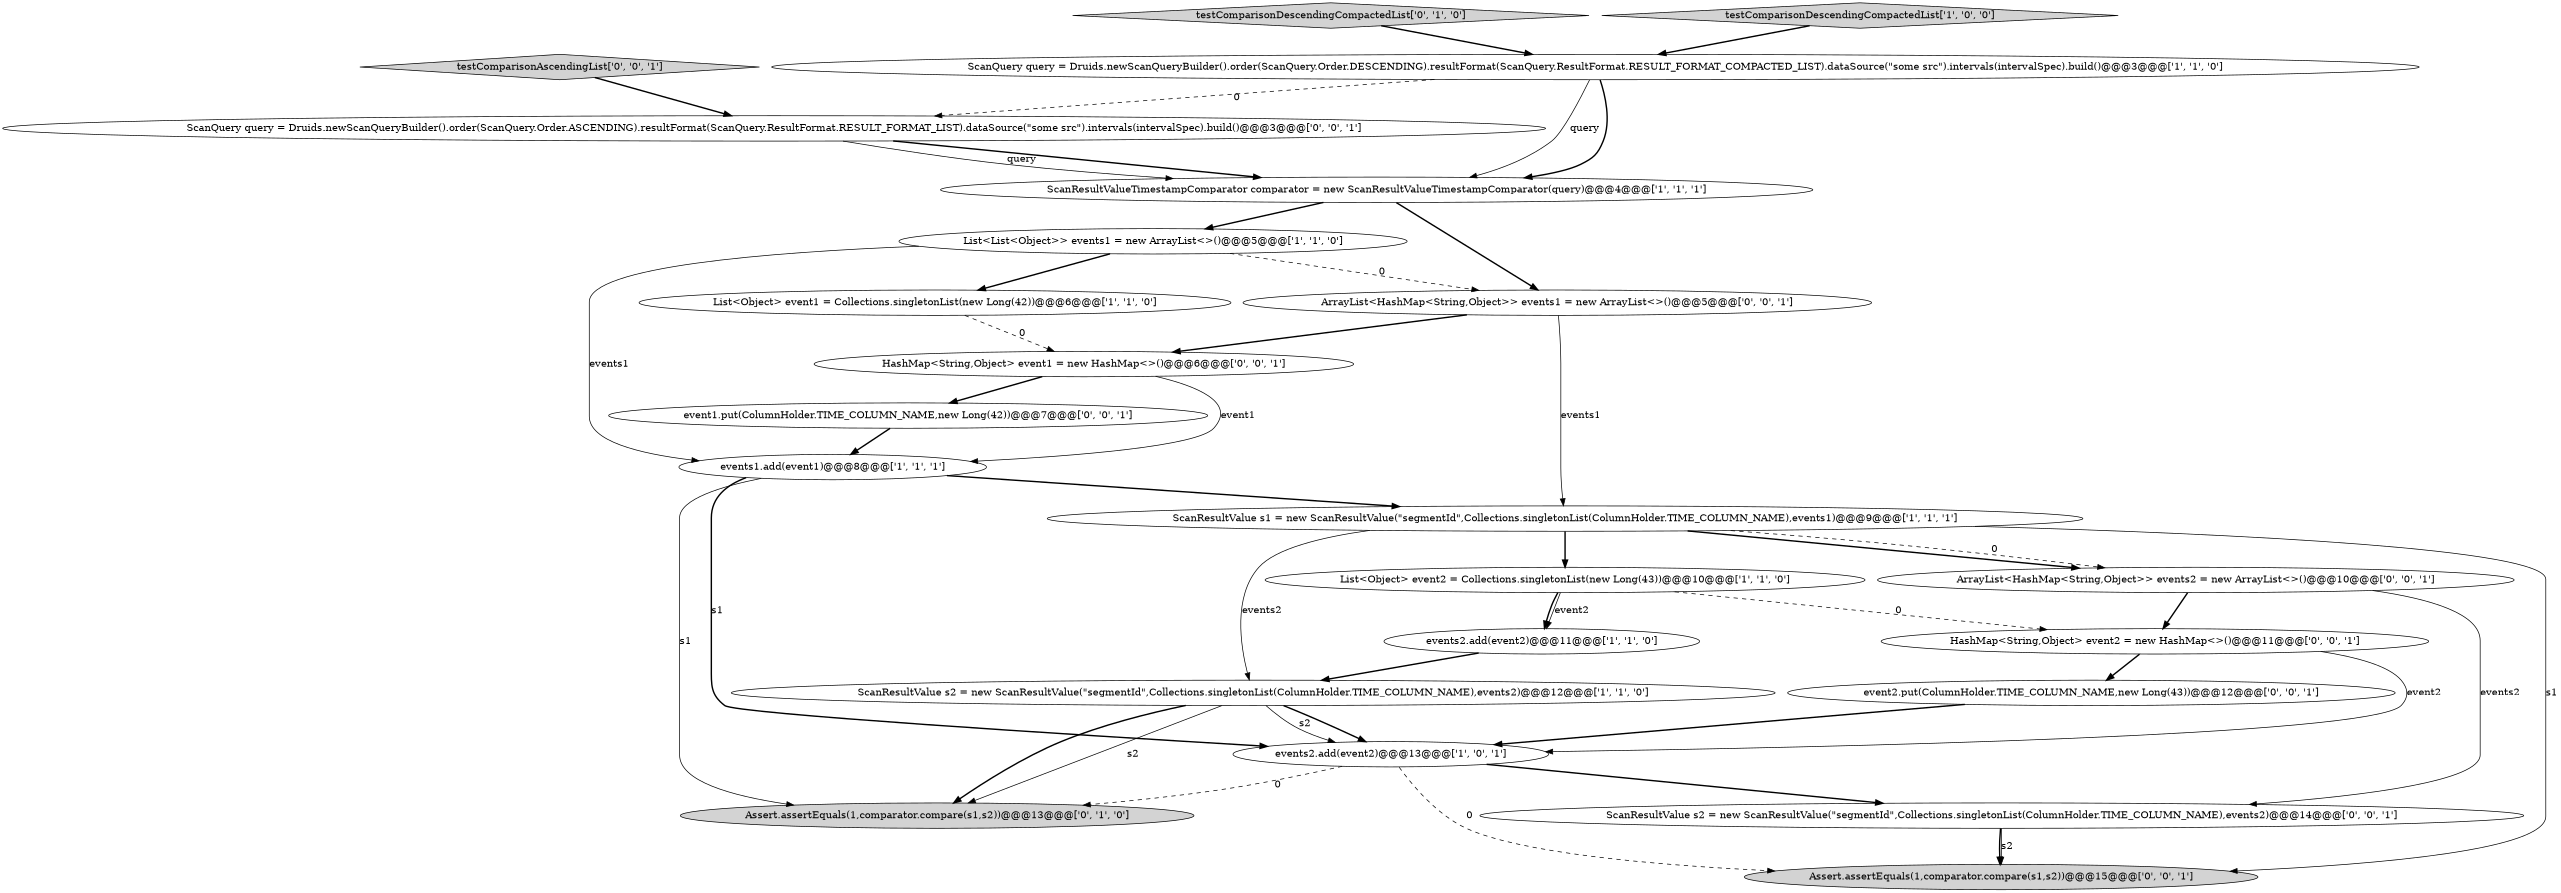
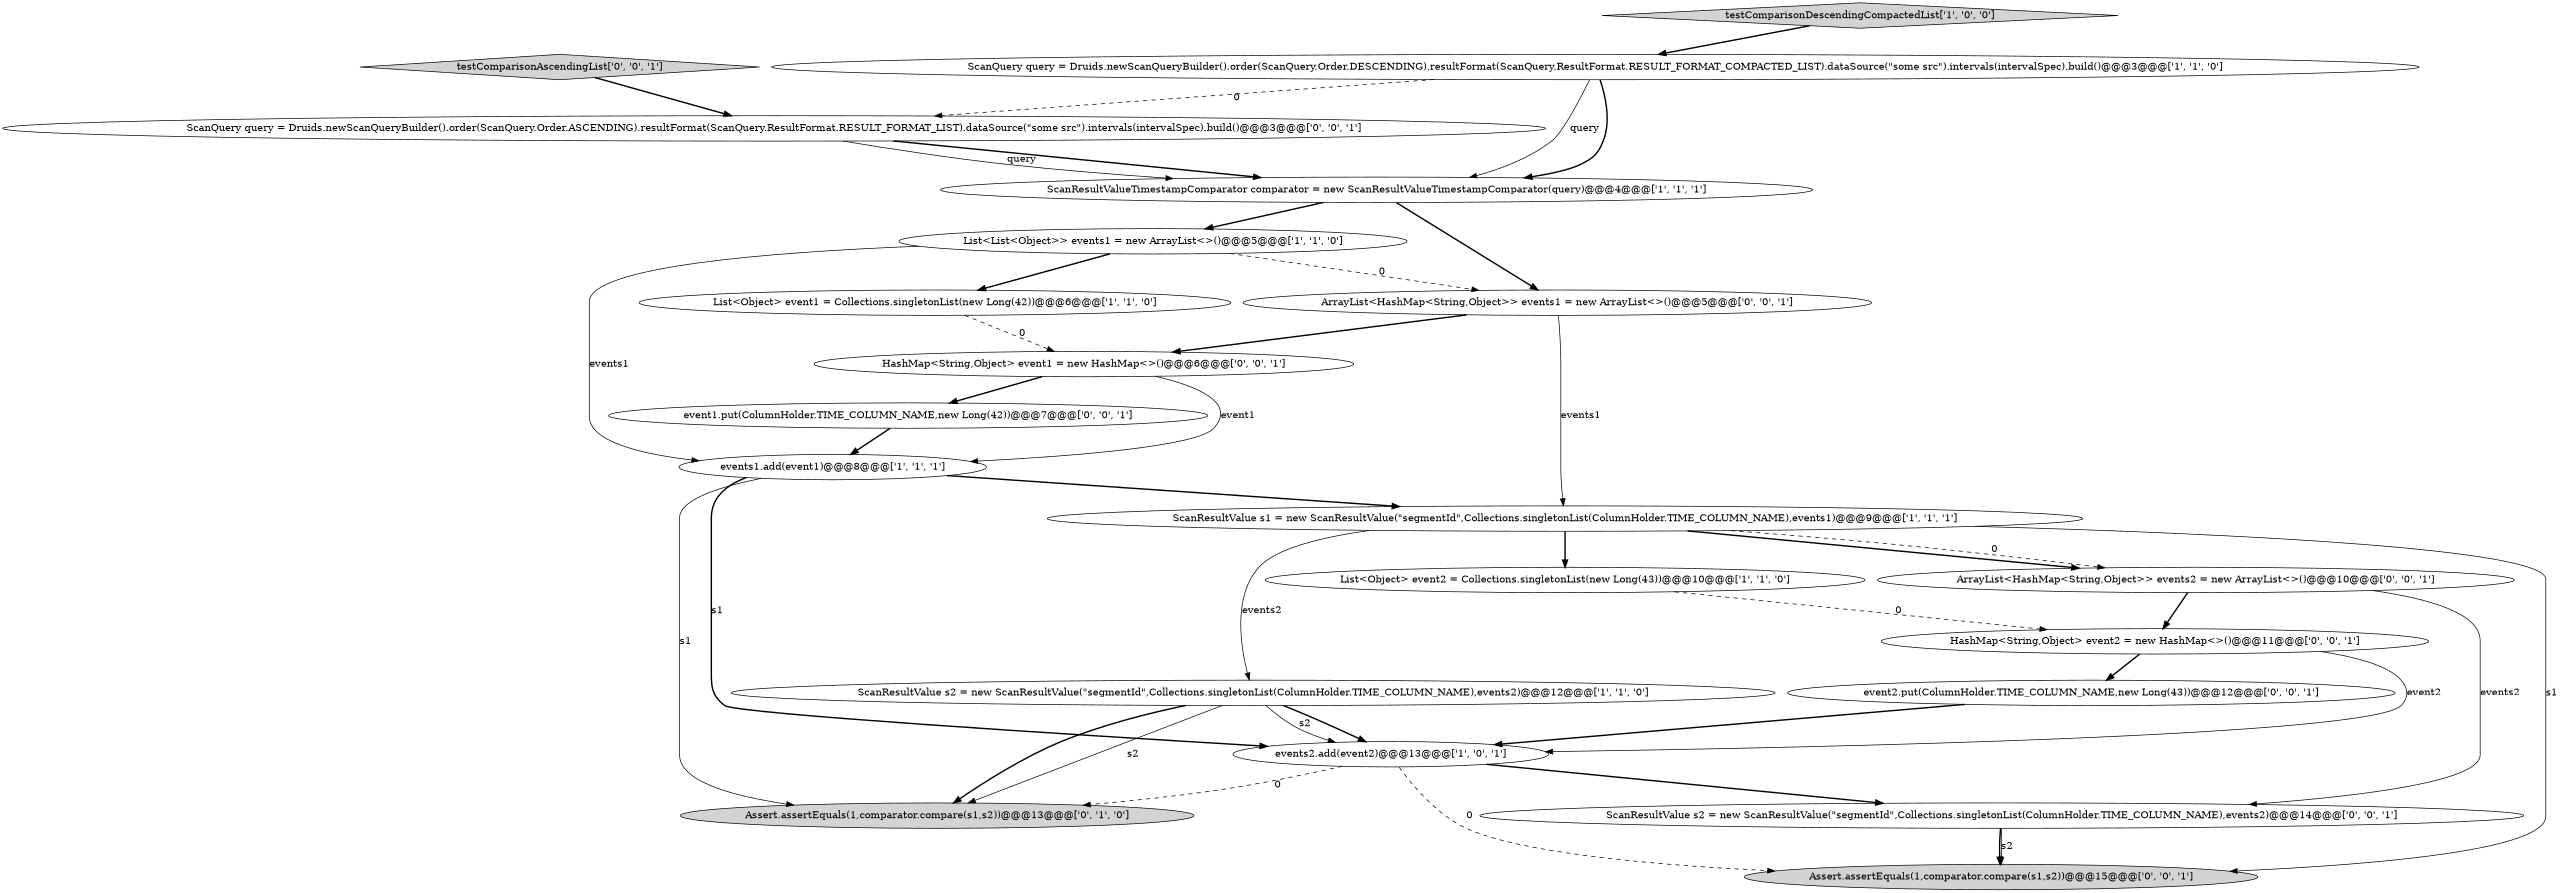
  digraph {
    node [fillcolor=white shape=ellipse style=filled]
    edge [style=bold]
    n1 [fillcolor=lightgray label="Assert.assertEquals(1,comparator.compare(s1,s2))@@@13@@@['0', '1', '0']"]
    n2 [label="ScanResultValue s2 = new ScanResultValue(\"segmentId\",Collections.singletonList(ColumnHolder.TIME_COLUMN_NAME),events2)@@@14@@@['0', '0', '1']"]
    n3 [fillcolor=lightgray label="Assert.assertEquals(1,comparator.compare(s1,s2))@@@15@@@['0', '0', '1']"]
    n4 [label="event2.put(ColumnHolder.TIME_COLUMN_NAME,new Long(43))@@@12@@@['0', '0', '1']"]
    n5 [label="events2.add(event2)@@@13@@@['1', '0', '1']"]
    n6 [fillcolor=lightgray label="testComparisonAscendingList['0', '0', '1']" shape=diamond]
    n7 [label="ScanQuery query = Druids.newScanQueryBuilder().order(ScanQuery.Order.ASCENDING).resultFormat(ScanQuery.ResultFormat.RESULT_FORMAT_LIST).dataSource(\"some src\").intervals(intervalSpec).build()@@@3@@@['0', '0', '1']"]
    n8 [label="ScanResultValueTimestampComparator comparator = new ScanResultValueTimestampComparator(query)@@@4@@@['1', '1', '1']"]
    n9 [label="ScanQuery query = Druids.newScanQueryBuilder().order(ScanQuery.Order.DESCENDING).resultFormat(ScanQuery.ResultFormat.RESULT_FORMAT_COMPACTED_LIST).dataSource(\"some src\").intervals(intervalSpec).build()@@@3@@@['1', '1', '0']"]
    n10 [label="ArrayList<HashMap<String,Object>> events1 = new ArrayList<>()@@@5@@@['0', '0', '1']"]
    n11 [label="List<List<Object>> events1 = new ArrayList<>()@@@5@@@['1', '1', '0']"]
    n12 [label="ScanResultValue s1 = new ScanResultValue(\"segmentId\",Collections.singletonList(ColumnHolder.TIME_COLUMN_NAME),events1)@@@9@@@['1', '1', '1']"]
    n13 [label="List<Object> event2 = Collections.singletonList(new Long(43))@@@10@@@['1', '1', '0']"]
    n14 [label="ArrayList<HashMap<String,Object>> events2 = new ArrayList<>()@@@10@@@['0', '0', '1']"]
    n15 [label="ScanResultValue s2 = new ScanResultValue(\"segmentId\",Collections.singletonList(ColumnHolder.TIME_COLUMN_NAME),events2)@@@12@@@['1', '1', '0']"]
    n16 [label="HashMap<String,Object> event2 = new HashMap<>()@@@11@@@['0', '0', '1']"]
-   n17 [label="events2.add(event2)@@@11@@@['1', '1', '0']"]
-   n18 [fillcolor=lightgray label="testComparisonDescendingCompactedList['0', '1', '0']" shape=diamond]
    n19 [label="List<Object> event1 = Collections.singletonList(new Long(42))@@@6@@@['1', '1', '0']"]
    n20 [label="HashMap<String,Object> event1 = new HashMap<>()@@@6@@@['0', '0', '1']"]
    n21 [label="event1.put(ColumnHolder.TIME_COLUMN_NAME,new Long(42))@@@7@@@['0', '0', '1']"]
    n22 [label="events1.add(event1)@@@8@@@['1', '1', '1']"]
    n23 [fillcolor=lightgray label="testComparisonDescendingCompactedList['1', '0', '0']" shape=diamond]
    n2 -> n3 [label=s2 style=solid]
    n2 -> n3
    n4 -> n5
    n5 -> n1 [label=0 style=dashed]
    n5 -> n2
    n5 -> n3 [label=0 style=dashed]
    n6 -> n7
    n7 -> n8
    n7 -> n8 [label=query style=solid]
    n8 -> n10
    n8 -> n11
    n9 -> n7 [label=0 style=dashed]
    n9 -> n8
    n9 -> n8 [label=query style=solid]
    n10 -> n12 [label=events1 style=solid]
    n10 -> n20
    n11 -> n10 [label=0 style=dashed]
    n11 -> n19
    n11 -> n22 [label=events1 style=solid]
    n12 -> n3 [label=s1 style=solid]
    n12 -> n13
    n12 -> n14
    n12 -> n14 [label=0 style=dashed]
    n12 -> n15 [label=events2 style=solid]
    n13 -> n16 [label=0 style=dashed]
-   n13 -> n17 [label=event2 style=solid]
-   n13 -> n17
    n14 -> n2 [label=events2 style=solid]
    n14 -> n16
    n15 -> n1 [label=s2 style=solid]
    n15 -> n1
    n15 -> n5
    n15 -> n5 [label=s2 style=solid]
    n16 -> n4
    n16 -> n5 [label=event2 style=solid]
-   n17 -> n15
-   n18 -> n9
    n19 -> n20 [label=0 style=dashed]
    n20 -> n21
    n20 -> n22 [label=event1 style=solid]
    n21 -> n22
    n22 -> n1 [label=s1 style=solid]
    n22 -> n5 [label=s1]
    n22 -> n12
    n23 -> n9
  }
